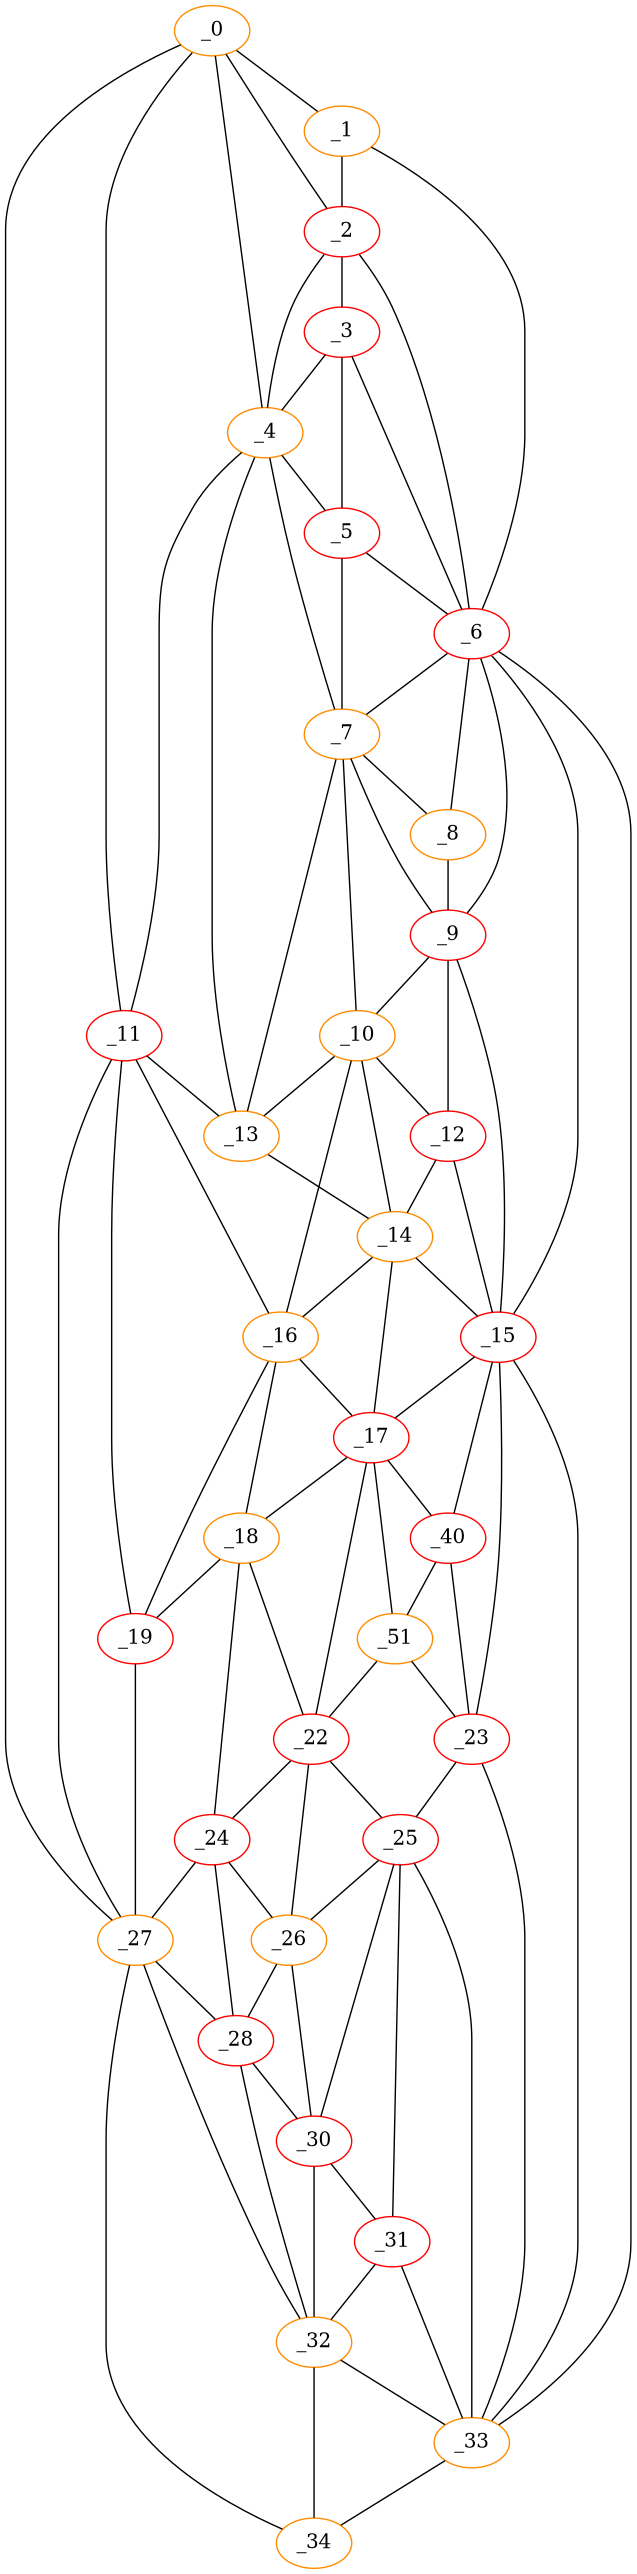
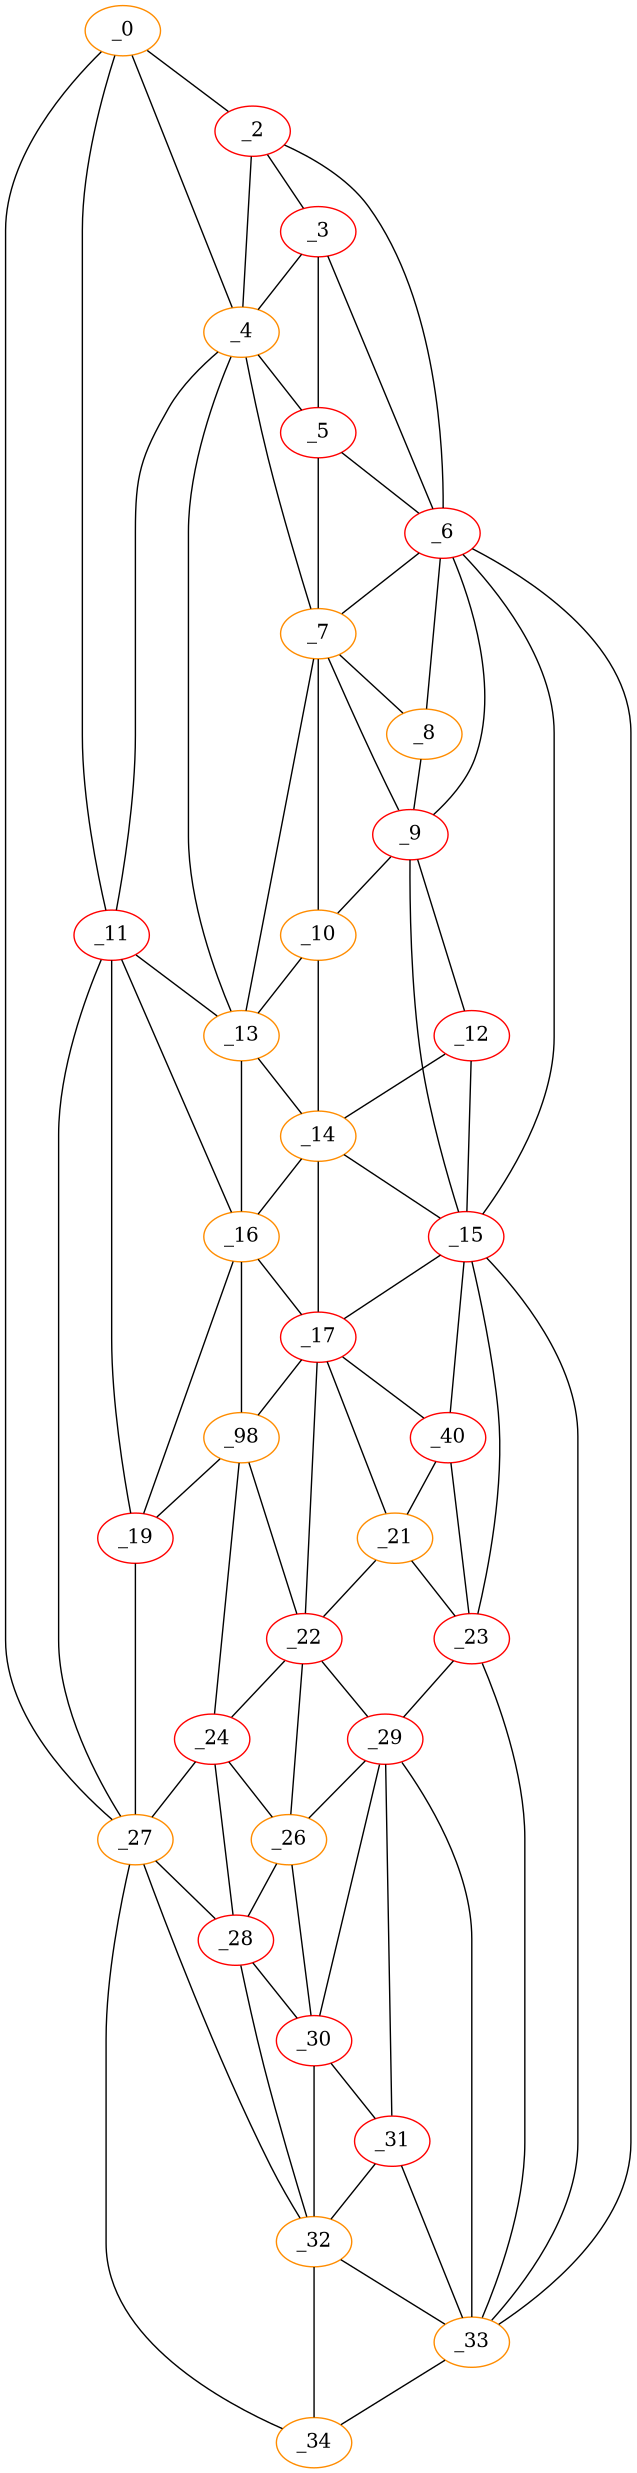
  graph {
    node [color=red x=97 y=53]
    edge [valence=2]
    _0 [color=darkorange x=4 y=72]
-   _1 [color=darkorange x=5 y=57]
    _2 [x=16]
    _4 [color=darkorange x=30 y=50]
    _11 [x=56 y=79]
    _27 [color=darkorange y=88]
    _6 [x=40 y=40]
    _3 [x=26 y=49]
    _5 [x=35 y=46]
    _7 [color=darkorange x=41 y=50]
    _13 [color=darkorange x=57 y=71]
    _16 [color=darkorange x=65 y=74]
    _19 [x=73 y=82]
    _28 [x=100 y=75]
    _32 [color=darkorange x=117 y=66]
    _34 [color=darkorange x=126 y=68]
    _8 [color=darkorange x=45 y=43]
    _9 [x=51 y=44]
    _15 [x=63 y=45]
    _33 [color=darkorange x=126]
    _10 [color=darkorange x=53 y=52]
    _14 [color=darkorange x=60 y=56]
    _17 [x=69 y=56]
-   _18 [color=darkorange x=73 y=75]
+   _18 [color=darkorange x=73 y=75 label=_98]
    _30 [x=104 y=62]
    _12 [x=57 y=50]
    n27 [label=_40 x=76 y=49]
    _23 [x=83 y=50]
-   _21 [color=darkorange x=82 label=_51]
+   _21 [color=darkorange x=82]
    _22 [x=82 y=64]
-   _25 [x=96]
+   _25 [x=96 label=_29]
    _24 [x=84 y=78]
    _26 [color=darkorange y=66]
    _31 [x=109 y=55]
-   _0 -- _1 [valence=1]
    _0 -- _2
    _0 -- _4 [valence=1]
    _0 -- _11 [valence=1]
    _0 -- _27 [valence=1]
-   _1 -- _2
-   _1 -- _6 [valence=1]
    _2 -- _4
    _2 -- _6 [valence=1]
    _2 -- _3
    _4 -- _11
    _4 -- _5
    _4 -- _7 [valence=1]
    _4 -- _13 [valence=1]
    _11 -- _27
    _11 -- _13 [valence=1]
    _11 -- _16
    _11 -- _19
    _27 -- _28
    _27 -- _32 [valence=1]
    _27 -- _34 [valence=1]
    _6 -- _7 [valence=1]
    _6 -- _8
    _6 -- _9
    _6 -- _15 [valence=1]
    _6 -- _33 [valence=1]
    _3 -- _4
    _3 -- _6
    _3 -- _5
    _5 -- _6
    _5 -- _7
    _7 -- _13
    _7 -- _8 [valence=1]
    _7 -- _9
    _7 -- _10
-   _10 -- _16 [valence=1]
+   _13 -- _16 [valence=1]
    _13 -- _14
    _16 -- _19 [valence=1]
    _16 -- _17
    _16 -- _18
    _19 -- _27
    _28 -- _32
    _28 -- _30 [valence=1]
    _32 -- _34
    _32 -- _33 [valence=1]
    _8 -- _9
    _9 -- _15 [valence=1]
    _9 -- _10 [valence=1]
    _9 -- _12
    _15 -- _33 [valence=1]
    _15 -- _17 [valence=1]
    _15 -- n27 [valence=1]
    _15 -- _23
    _33 -- _34 [valence=1]
    _10 -- _13 [valence=1]
    _10 -- _14
-   _10 -- _12 [valence=1]
    _14 -- _16
    _14 -- _15
    _14 -- _17
    _17 -- _18
    _17 -- n27 [valence=1]
    _17 -- _21
    _17 -- _22 [valence=1]
    _18 -- _19
    _18 -- _22
    _18 -- _24 [valence=1]
    _30 -- _32
    _30 -- _31
    _12 -- _15 [valence=1]
    _12 -- _14
    n27 -- _23
    n27 -- _21
    _23 -- _33
    _23 -- _25
    _21 -- _23 [valence=1]
    _21 -- _22
    _22 -- _25
    _22 -- _24 [valence=1]
    _22 -- _26
    _25 -- _33
    _25 -- _30 [valence=1]
    _25 -- _26 [valence=1]
    _25 -- _31
    _24 -- _27
    _24 -- _28
    _24 -- _26
    _26 -- _28
    _26 -- _30
    _31 -- _32
    _31 -- _33
  }
